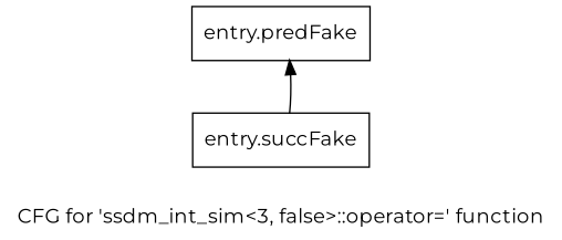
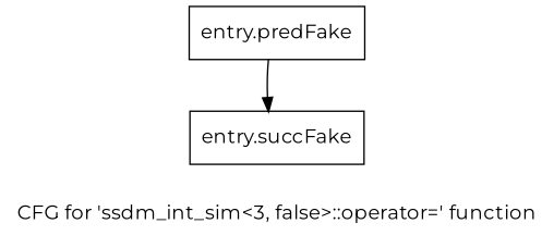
  digraph {
    label="CFG for 'ssdm_int_sim\<3, false\>::operator=' function"
    fontname=Montserrat
    node [shape=record fontname=Montserrat]
    n1 [label="{entry.predFake}"]
    n2 [filename="/home/omerfaruk/tools/Xilinx/Vitis_HLS/2023.2/include/etc/ap_common.h" label="{entry.succFake}" linenumber=657]
-   n2 -> n1 [execusionnum=0 filename="/home/omerfaruk/tools/Xilinx/Vitis_HLS/2023.2/include/etc/ap_common.h" fontname=Montserrat]
+   n1 -> n2 [execusionnum=0 filename="/home/omerfaruk/tools/Xilinx/Vitis_HLS/2023.2/include/etc/ap_common.h" fontname=Montserrat]
  }
